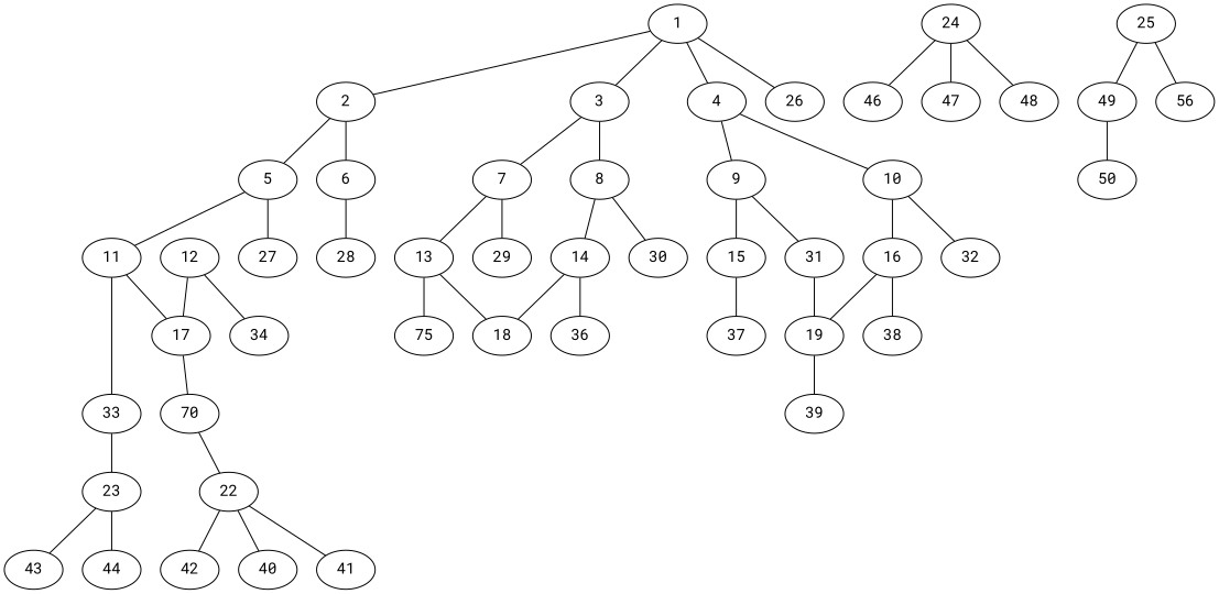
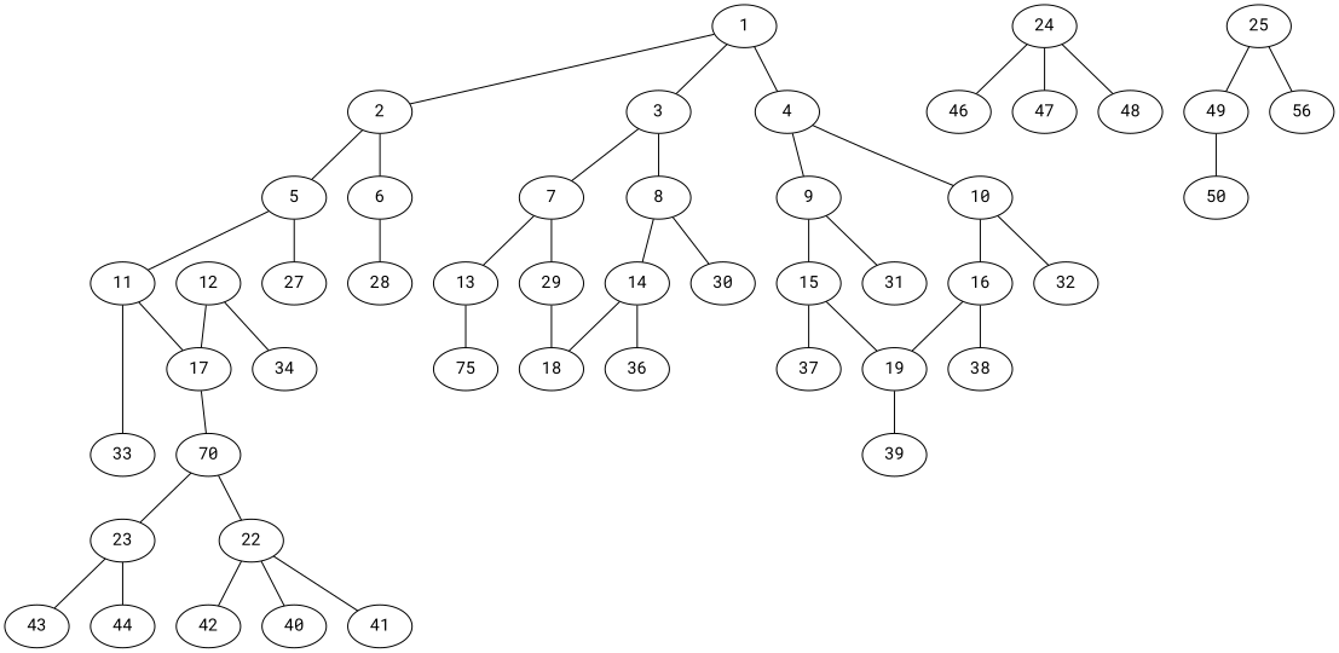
  graph {
    fontname="Roboto Mono"
    node [chem=H fontname="Roboto Mono"]
    edge [fontname="Roboto Mono" valence=1]
    1 [chem=C]
    2 [chem=C]
    3 [chem=C]
    4 [chem=C]
-   26
    5 [chem=C]
    6 [chem=C]
    7 [chem=C]
    8 [chem=C]
    9 [chem=C]
    10 [chem=C]
    11 [chem=C]
    27
    28
    13 [chem=C]
    29
    14 [chem=C]
    30
    15 [chem=C]
    31
    16 [chem=C]
    32
    17 [chem=C]
    33
    12 [chem=C]
    34
    18 [chem=C]
    n28 [label=75]
    36
    19 [chem=C]
    37
    38
    n33 [chem=N label=70]
    39
    22 [chem=C]
    23 [chem=C]
    40
    41
    42
    43
    44
    24 [chem=C]
    46
    47
    48
    25 [chem=C]
    49
    n48 [label=56]
    50
    1 -- 2
    1 -- 3
    1 -- 4
-   1 -- 26
    2 -- 5 [valence=2]
    2 -- 6
    3 -- 7 [valence=2]
    3 -- 8
    4 -- 9 [valence=2]
    4 -- 10
    5 -- 11
    5 -- 27
    6 -- 28
    7 -- 13
    7 -- 29
    8 -- 14 [valence=2]
    8 -- 30
    9 -- 15
    9 -- 31
    10 -- 16 [valence=2]
    10 -- 32
    11 -- 17 [valence=2]
    11 -- 33
-   13 -- 18 [valence=2]
+   29 -- 18 [valence=2]
    13 -- n28
    14 -- 18
    14 -- 36
-   31 -- 19 [valence=2]
+   15 -- 19 [valence=2]
    15 -- 37
    16 -- 19
    16 -- 38
    17 -- n33
    12 -- 17
    12 -- 34
    19 -- 39
    n33 -- 22
-   33 -- 23
+   n33 -- 23
    22 -- 40
    22 -- 41
    22 -- 42
    23 -- 43
    23 -- 44
    24 -- 46
    24 -- 47
    24 -- 48
    25 -- 49
    25 -- n48
    49 -- 50
  }
